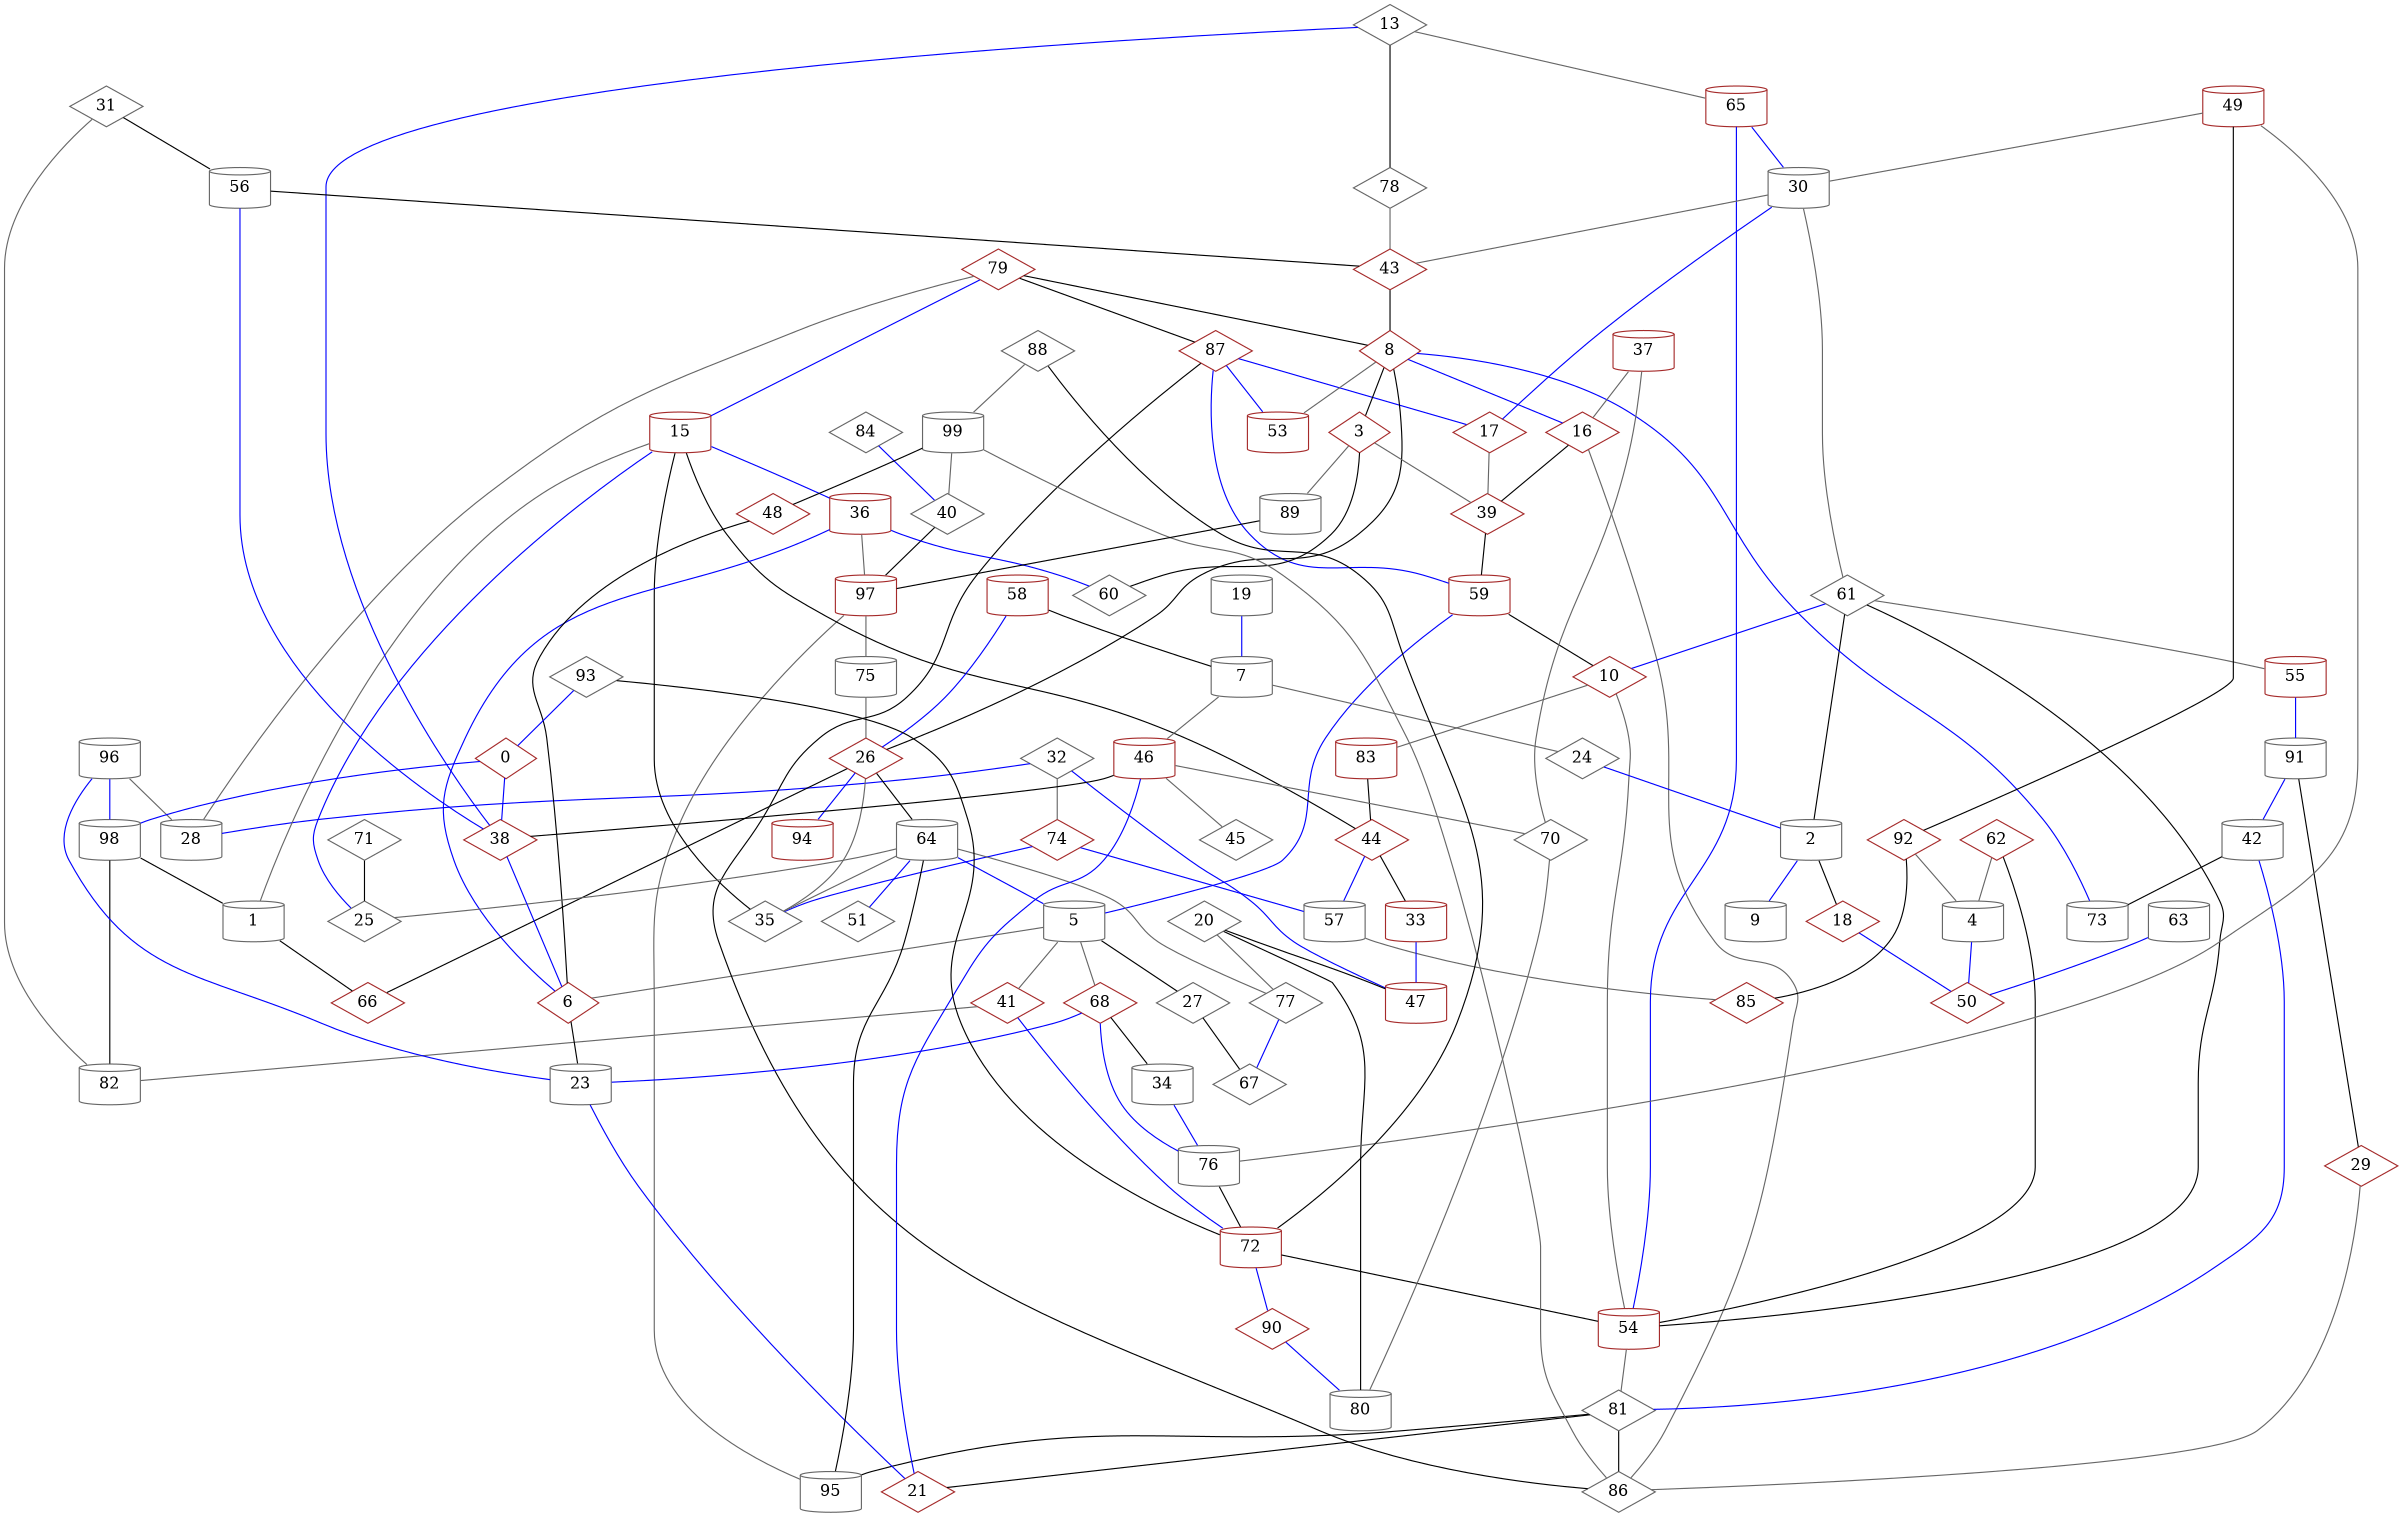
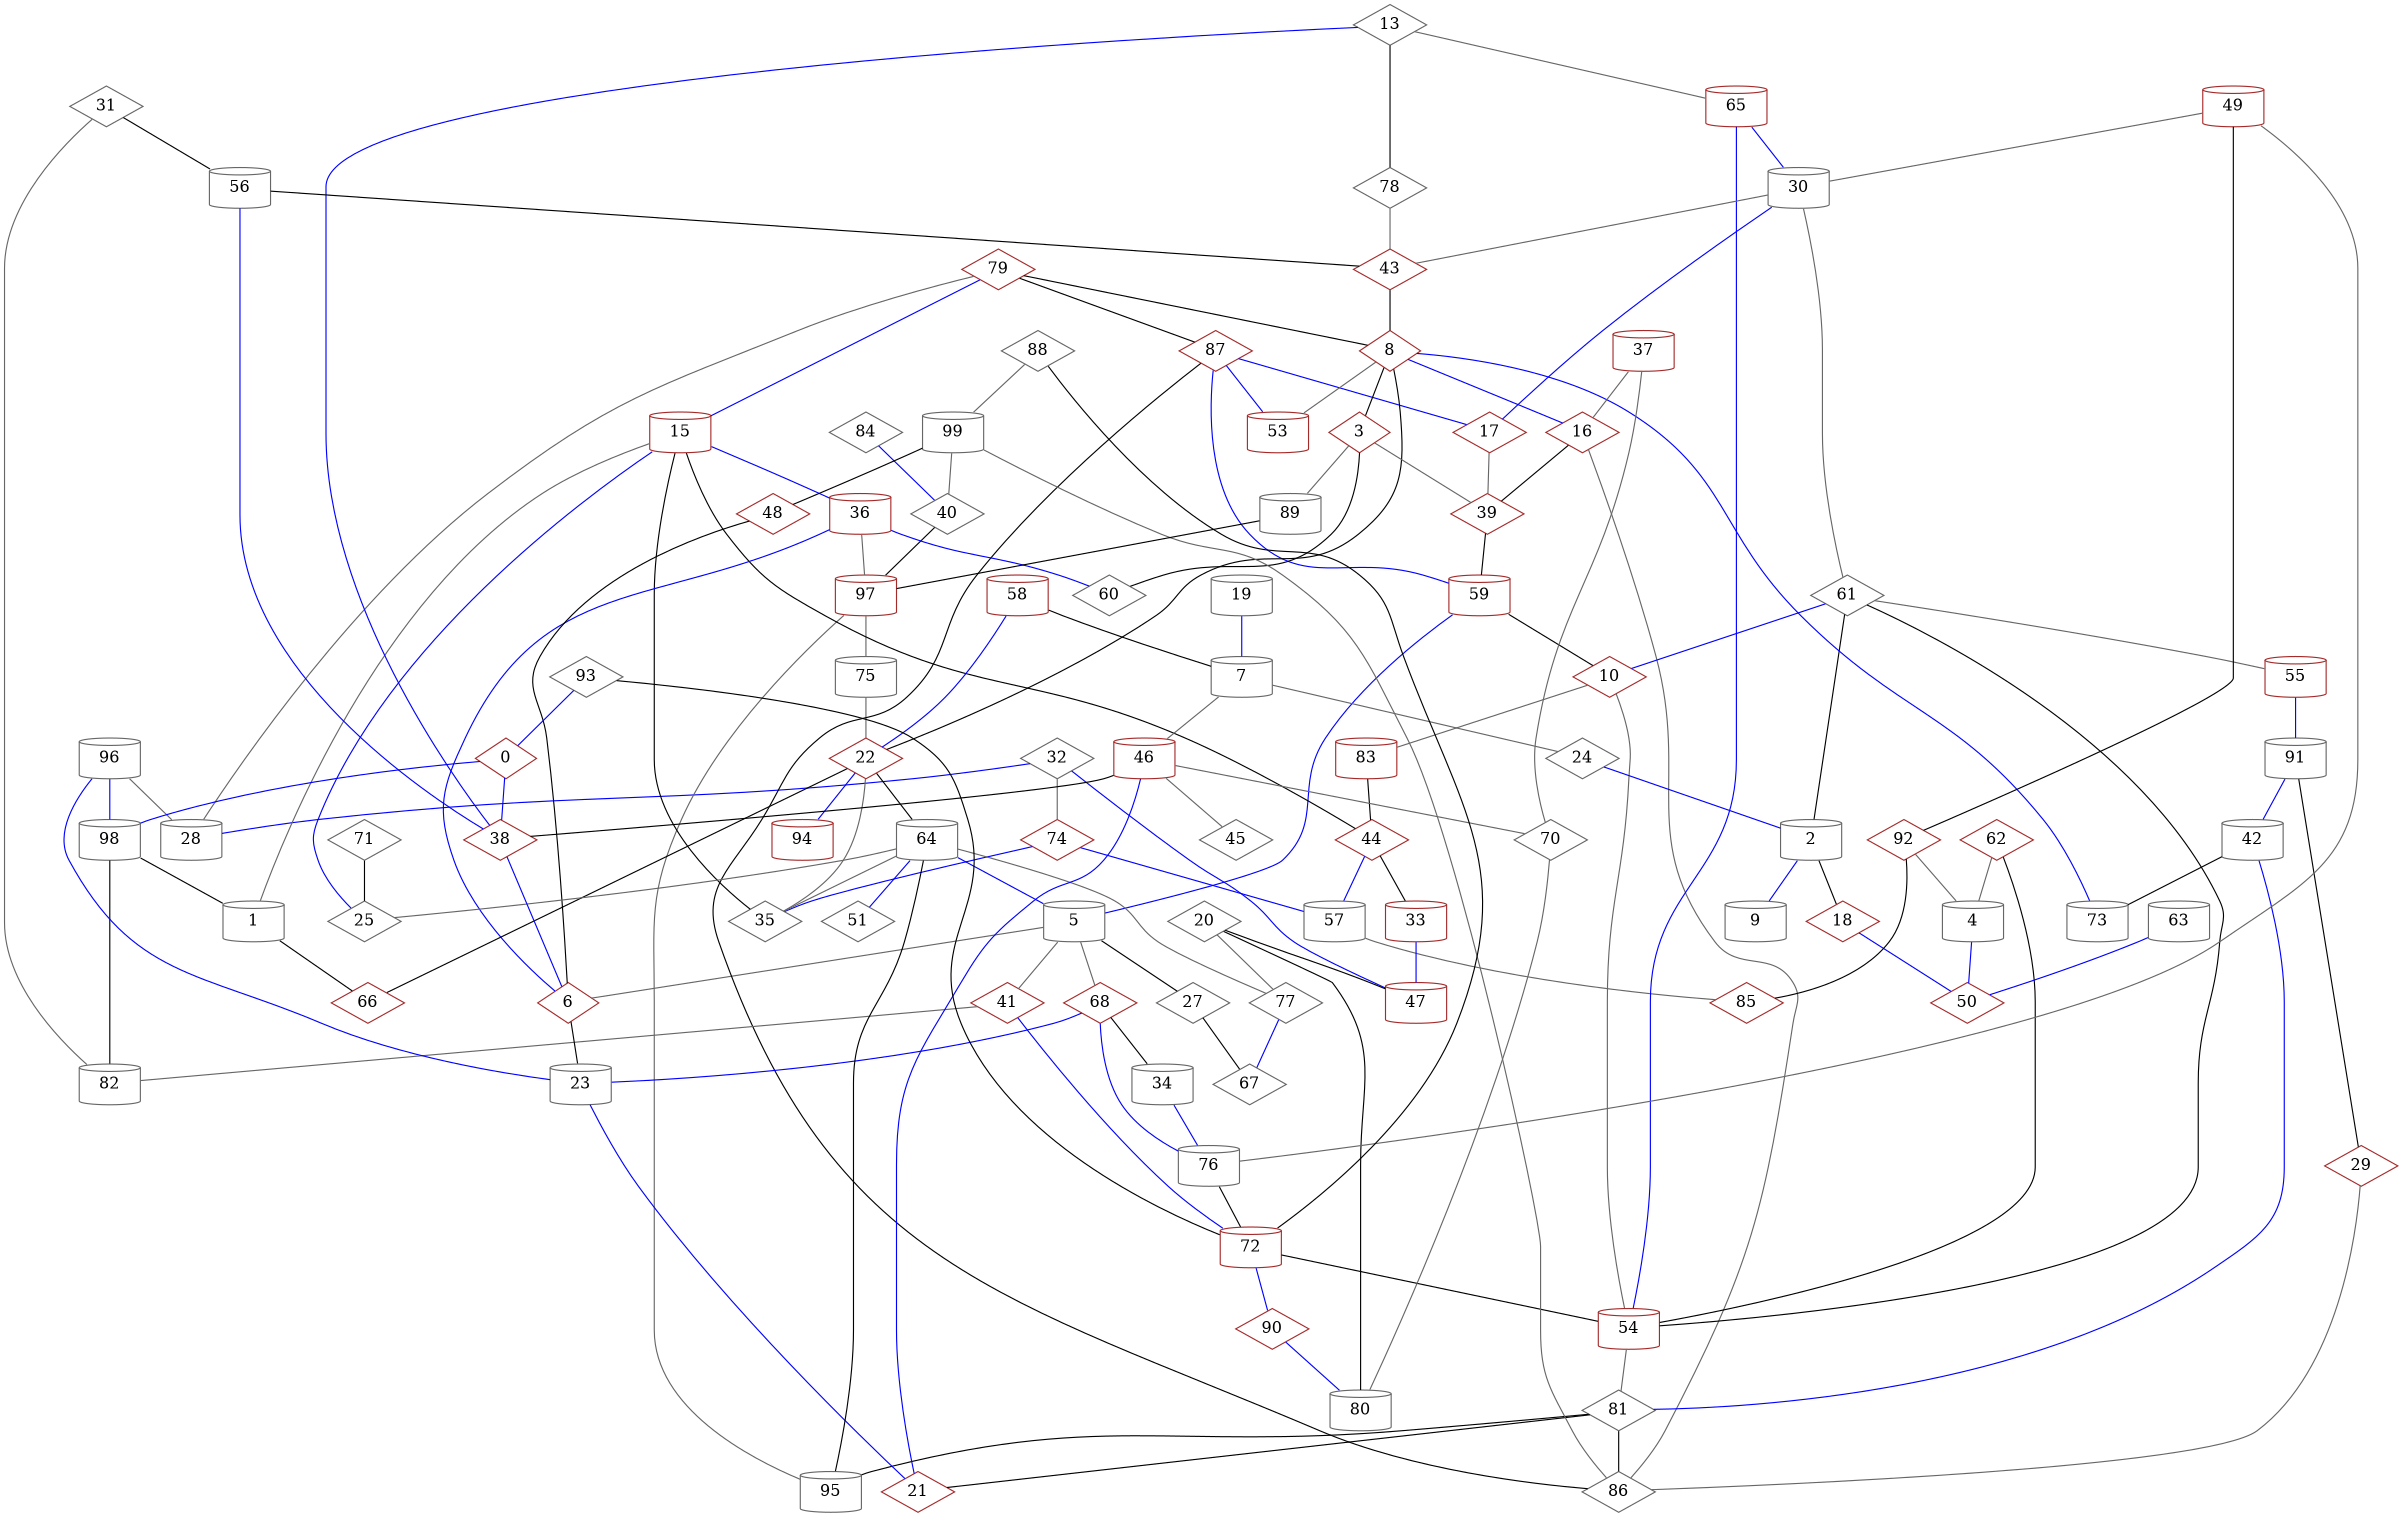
  graph {
    node [color=gray40 shape=diamond]
    edge [color=blue]
    16 [color=brown]
    39 [color=brown]
    86
    59 [color=brown shape=cylinder]
    10 [color=brown]
    5 [shape=cylinder]
    61
    54 [color=brown shape=cylinder]
    55 [color=brown shape=cylinder]
    2 [shape=cylinder]
    83 [color=brown shape=cylinder]
    81
    91 [shape=cylinder]
    9 [shape=cylinder]
    18 [color=brown]
    44 [color=brown]
    98 [shape=cylinder]
    82 [shape=cylinder]
    1 [shape=cylinder]
    66 [color=brown]
    28 [shape=cylinder]
    32
    47 [color=brown shape=cylinder]
    74 [color=brown]
    35
    57 [shape=cylinder]
    84
    40
    97 [color=brown shape=cylinder]
    75 [shape=cylinder]
    95 [shape=cylinder]
    62 [color=brown]
    4 [shape=cylinder]
    50 [color=brown]
    21 [color=brown]
    87 [color=brown]
    17 [color=brown]
    53 [color=brown shape=cylinder]
    41 [color=brown]
    6 [color=brown]
    68 [color=brown]
    27
    72 [color=brown shape=cylinder]
    23 [shape=cylinder]
    34 [shape=cylinder]
    76 [shape=cylinder]
    67
    90 [color=brown]
    79 [color=brown]
    15 [color=brown shape=cylinder]
    8 [color=brown]
    25
    36 [color=brown shape=cylinder]
-   22 [color=brown label=26]
+   22 [color=brown]
    73 [shape=cylinder]
    3 [color=brown]
    99 [shape=cylinder]
    48 [color=brown]
    42 [shape=cylinder]
    29 [color=brown]
    77
    64 [shape=cylinder]
    94 [color=brown shape=cylinder]
    51
    80 [shape=cylinder]
    65 [color=brown shape=cylinder]
    13
    38 [color=brown]
    78
    30 [shape=cylinder]
    43 [color=brown]
    60
    33 [color=brown shape=cylinder]
    89 [shape=cylinder]
    46 [color=brown shape=cylinder]
    70
    45
    96 [shape=cylinder]
    58 [color=brown shape=cylinder]
    7 [shape=cylinder]
    24
    37 [color=brown shape=cylinder]
    20
    19 [shape=cylinder]
    31
    56 [shape=cylinder]
    92 [color=brown]
    85 [color=brown]
    0 [color=brown]
    49 [color=brown shape=cylinder]
    71
    93
    88
    63 [shape=cylinder]
    16 -- 39 [color=black]
    16 -- 86 [color=gray40]
    39 -- 59 [color=black]
    59 -- 10 [color=black]
    59 -- 5
    10 -- 54 [color=gray40]
    10 -- 83 [color=gray40]
    5 -- 41 [color=gray40]
    5 -- 6 [color=gray40]
    5 -- 68 [color=gray40]
    5 -- 27 [color=black]
    61 -- 10
    61 -- 54 [color=black]
    61 -- 55 [color=gray40]
    61 -- 2 [color=black]
    54 -- 81 [color=gray40]
    55 -- 91
    2 -- 9
    2 -- 18 [color=black]
    83 -- 44 [color=black]
    81 -- 86 [color=black]
    81 -- 95 [color=black]
    81 -- 21 [color=black]
    91 -- 42
    91 -- 29 [color=black]
    18 -- 50
    44 -- 57
    44 -- 33 [color=black]
    98 -- 82 [color=black]
    98 -- 1 [color=black]
    1 -- 66 [color=black]
    32 -- 28
    32 -- 47
    32 -- 74 [color=gray40]
    74 -- 35
    74 -- 57
    57 -- 85 [color=gray40]
    84 -- 40
    40 -- 97 [color=black]
    97 -- 75 [color=gray40]
    97 -- 95 [color=gray40]
    75 -- 22 [color=gray40]
    62 -- 54 [color=black]
    62 -- 4 [color=gray40]
    4 -- 50
    87 -- 86 [color=black]
    87 -- 59
    87 -- 17
    87 -- 53
    17 -- 39 [color=gray40]
    41 -- 82 [color=gray40]
    41 -- 72
    6 -- 23 [color=black]
    68 -- 23
    68 -- 34 [color=black]
    68 -- 76
    27 -- 67 [color=black]
    72 -- 54 [color=black]
    72 -- 90
    23 -- 21
    34 -- 76
    76 -- 72 [color=black]
    90 -- 80
    79 -- 28 [color=gray40]
    79 -- 87 [color=black]
    79 -- 15
    79 -- 8 [color=black]
    15 -- 44 [color=black]
    15 -- 1 [color=gray40]
    15 -- 35 [color=black]
    15 -- 25
    15 -- 36
    8 -- 16
    8 -- 53 [color=gray40]
    8 -- 22 [color=black]
    8 -- 73
    8 -- 3 [color=black]
    36 -- 97 [color=gray40]
    36 -- 6
    36 -- 60
    22 -- 66 [color=black]
    22 -- 35 [color=gray40]
    22 -- 64 [color=black]
    22 -- 94
    3 -- 39 [color=gray40]
    3 -- 60 [color=black]
    3 -- 89 [color=gray40]
    99 -- 86 [color=gray40]
    99 -- 40 [color=gray40]
    99 -- 48 [color=black]
    48 -- 6 [color=black]
    42 -- 81
    42 -- 73 [color=black]
    29 -- 86 [color=gray40]
    77 -- 67
    64 -- 5
    64 -- 35 [color=gray40]
    64 -- 95 [color=black]
    64 -- 25 [color=gray40]
    64 -- 77 [color=gray40]
    64 -- 51
    65 -- 54
    65 -- 30
    13 -- 65 [color=gray40]
    13 -- 38
    13 -- 78 [color=black]
    38 -- 6
    78 -- 43 [color=gray40]
    30 -- 61 [color=gray40]
    30 -- 17
    30 -- 43 [color=gray40]
    43 -- 8 [color=black]
    33 -- 47
    89 -- 97 [color=black]
    46 -- 21
    46 -- 38 [color=black]
    46 -- 70 [color=gray40]
    46 -- 45 [color=gray40]
    70 -- 80 [color=gray40]
    96 -- 98
    96 -- 28 [color=gray40]
    96 -- 23
    58 -- 22
    58 -- 7 [color=black]
    7 -- 46 [color=gray40]
    7 -- 24 [color=gray40]
    24 -- 2
    37 -- 16 [color=gray40]
    37 -- 70 [color=gray40]
    20 -- 47 [color=black]
    20 -- 77 [color=gray40]
    20 -- 80 [color=black]
    19 -- 7
    31 -- 82 [color=gray40]
    31 -- 56 [color=black]
    56 -- 38
    56 -- 43 [color=black]
    92 -- 4 [color=gray40]
    92 -- 85 [color=black]
    0 -- 98
    0 -- 38
    49 -- 76 [color=gray40]
    49 -- 30 [color=gray40]
    49 -- 92 [color=black]
    71 -- 25 [color=black]
    93 -- 72 [color=black]
    93 -- 0
    88 -- 72 [color=black]
    88 -- 99 [color=gray40]
    63 -- 50
  }
